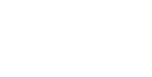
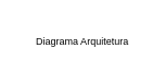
  <mxCell id="0" />
  <mxCell id="1" parent="0" />
+ <mxCell id="2" value="Diagrama Arquitetura" style="text;html=1;strokeColor=none;fillColor=none;align=center;verticalAlign=middle;" vertex="1" parent="1"><mxGeometry x="20" y="20" width="160" height="60" as="geometry" /></mxCell>
